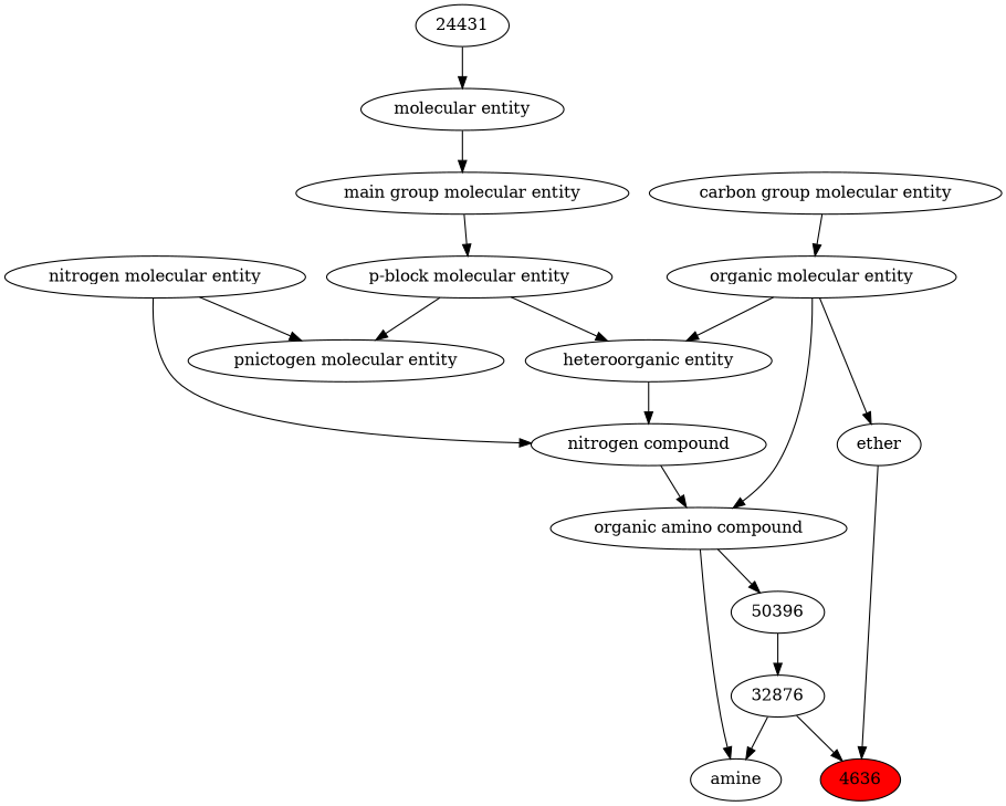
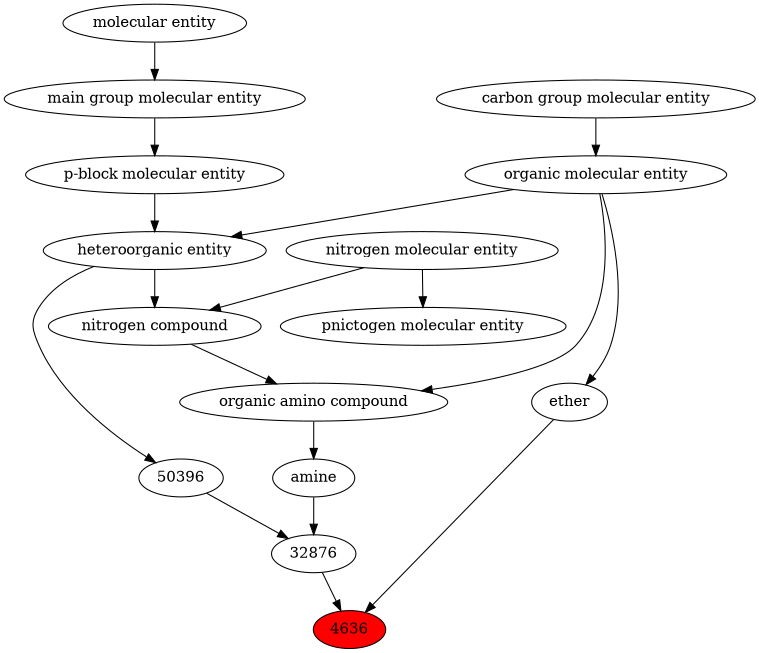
  digraph {
    n1 [fillcolor=red label=4636 style=filled]
    n2 [label=32876]
    n3 [label=ether]
    n4 [label=50396]
    n5 [label=amine]
    n6 [label="organic molecular entity"]
    n7 [label="organic amino compound"]
    n8 [label="heteroorganic entity"]
    n9 [label="nitrogen compound"]
    n10 [label="carbon group molecular entity"]
    n11 [label="p-block molecular entity"]
    n12 [label="pnictogen molecular entity"]
    n13 [label="nitrogen molecular entity"]
    n14 [label="main group molecular entity"]
    n15 [label="molecular entity"]
-   n16 [label=24431]
    n2 -> n1
    n3 -> n1
    n4 -> n2
-   n2 -> n5
+   n5 -> n2
    n6 -> n3
    n6 -> n7
    n6 -> n8
-   n7 -> n4
+   n8 -> n4
    n7 -> n5
    n8 -> n9
    n9 -> n7
    n10 -> n6
    n11 -> n8
-   n11 -> n12
    n13 -> n9
    n13 -> n12
    n14 -> n11
    n15 -> n14
-   n16 -> n15
  }
